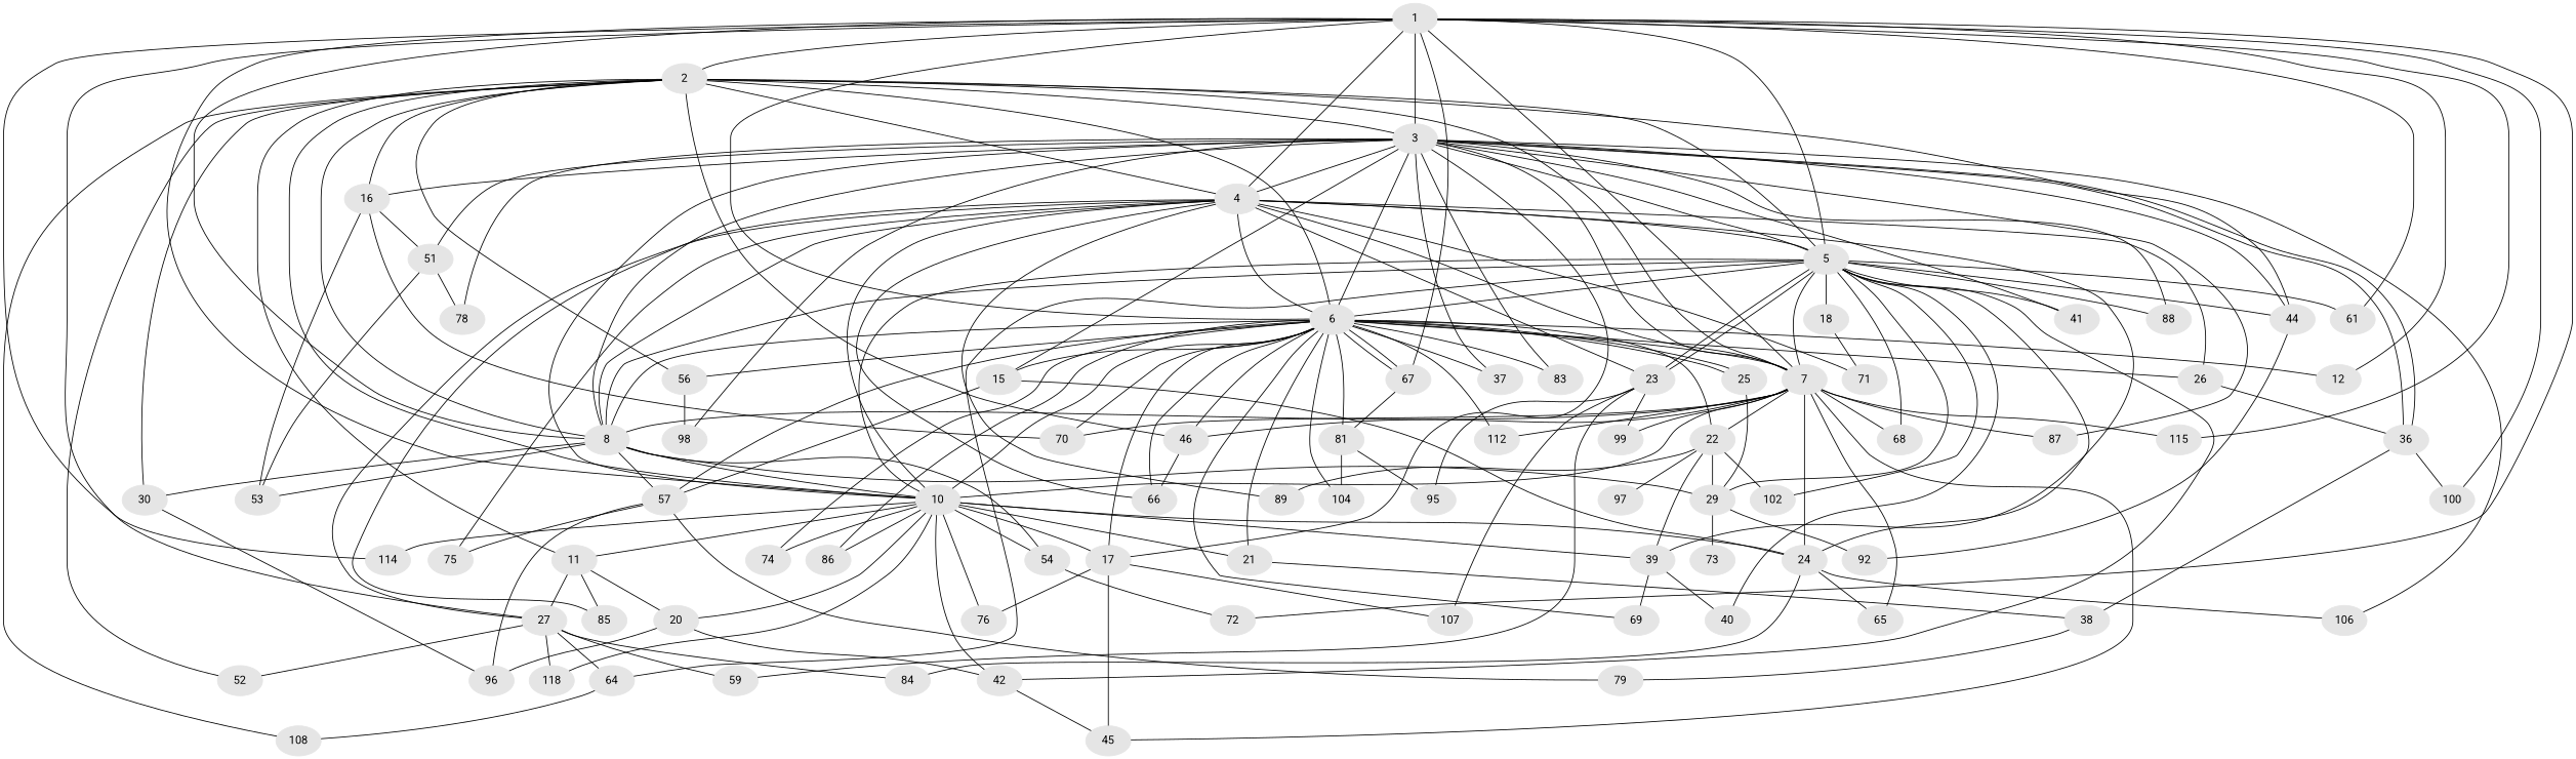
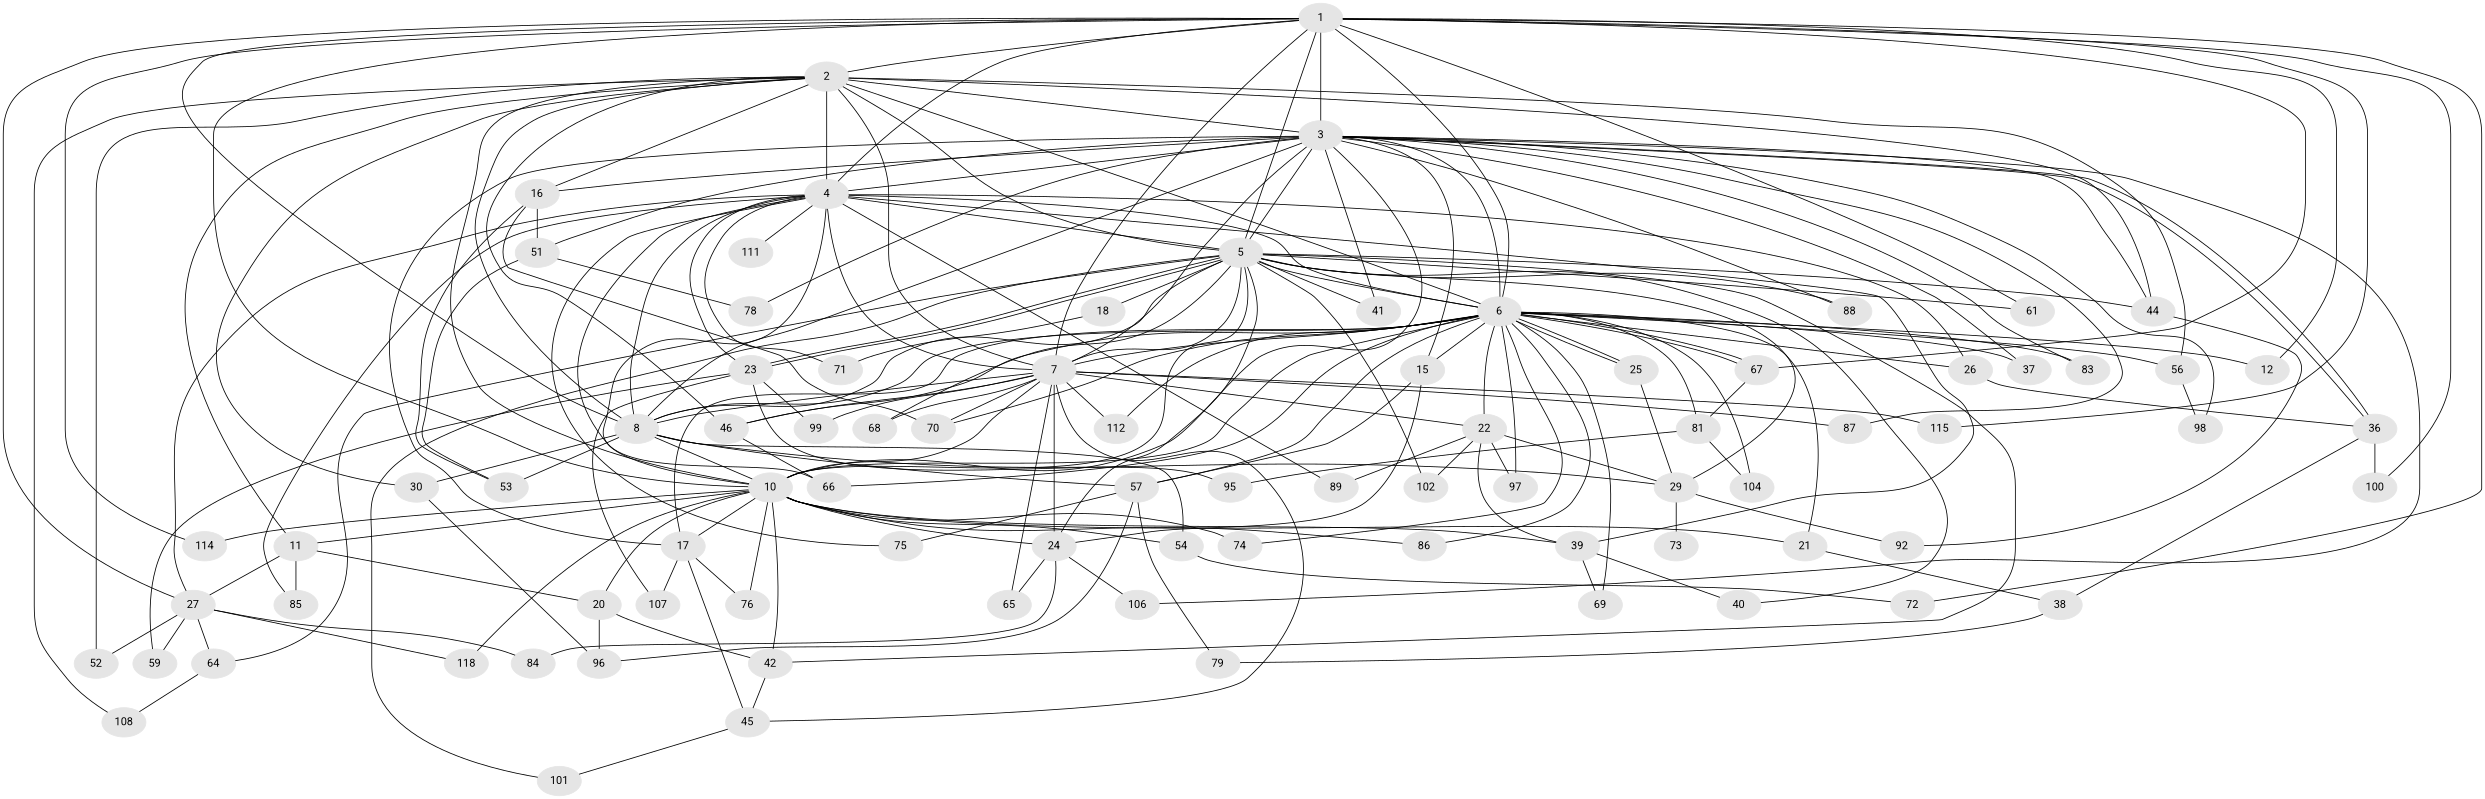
  graph {
    fontname=Roboto
    node [color=gray90 fontname=Roboto style=filled]
    edge [fontname=Roboto]
    1 [super="+70"]
    2 [super="+13"]
    3 [super="+9"]
    4 [super="+116"]
    5 [super="+31"]
    6 [super="+19"]
    7 [super="+35"]
    8 [super="+62"]
    10 [super="+91"]
    12
    27 [super="+63"]
    61
    67 [super="+82"]
    72
    100
    114
    115
    11 [super="+14"]
    16 [super="+93"]
    30
    44 [super="+45"]
    46 [super="+49"]
    52
    56
    108
    15 [super="+28"]
    17 [super="+47"]
    36 [super="+103"]
    37 [super="+105"]
    41
    51
    78
    83
    87
    88
    98
    106
    23 [super="+32"]
    26
    39 [super="+90"]
    66 [super="+113"]
    71
    75
    85
    89
+   111
    18
    24 [super="+48"]
    29 [super="+33"]
    40
    42 [super="+110"]
    64
    68
+   101
    102
    21
    22 [super="+34"]
    25 [super="+94"]
    57 [super="+58"]
    69
    74
    n62 [label=70 super="+80"]
    81
    86
    97
    104
    112
    n68 [label=45 super="+60"]
    65
    99
    53 [super="+117"]
    54
    20
    76
    118
    59
    84
    96 [super="+109"]
    92
    107
    38
    95
    73
    79
    1 -- 2
    1 -- 3 [weight=2]
    1 -- 4
    1 -- 5
    1 -- 6 [weight=2]
    1 -- 7 [weight=2]
    1 -- 8
    1 -- 10
    1 -- 12
    1 -- 27
    1 -- 61
    1 -- 67
    1 -- 72
    1 -- 100
    1 -- 114
    1 -- 115
    2 -- 3 [weight=2]
    2 -- 4 [weight=2]
    2 -- 5 [weight=2]
    2 -- 6 [weight=2]
    2 -- 7
    2 -- 8
    2 -- 10
    2 -- 11 [weight=2]
    2 -- 16
    2 -- 30
    2 -- 44
    2 -- 46
    2 -- 52
    2 -- 56
    2 -- 108
    3 -- 4 [weight=2]
    3 -- 5 [weight=2]
    3 -- 6 [weight=2]
    3 -- 7 [weight=2]
    3 -- 8 [weight=2]
    3 -- 10 [weight=2]
    3 -- 16
    3 -- 44
    3 -- 15
    3 -- 17
    3 -- 36
    3 -- 36
    3 -- 37 [weight=2]
    3 -- 41
    3 -- 51 [weight=2]
    3 -- 78
    3 -- 83
    3 -- 87
    3 -- 88
    3 -- 98
    3 -- 106
    4 -- 5
    4 -- 6
    4 -- 7
    4 -- 8
    4 -- 10
    4 -- 27
    4 -- 23
    4 -- 26
    4 -- 39
    4 -- 66
    4 -- 71
    4 -- 75
    4 -- 85
    4 -- 89
+   4 -- 111
    5 -- 6
    5 -- 7
    5 -- 8
    5 -- 10
    5 -- 61
    5 -- 44
    5 -- 41
    5 -- 88
    5 -- 23
    5 -- 23
    5 -- 18
    5 -- 24
    5 -- 29 [weight=2]
    5 -- 40
    5 -- 42
    5 -- 64
    5 -- 68
+   5 -- 101
    5 -- 102
    6 -- 7
    6 -- 8
    6 -- 10
    6 -- 12
    6 -- 67
    6 -- 67
    6 -- 46
    6 -- 56
    6 -- 15
    6 -- 17
    6 -- 37
    6 -- 83
    6 -- 26
    6 -- 66
    6 -- 21
    6 -- 22
    6 -- 25
    6 -- 25
    6 -- 57
    6 -- 69
    6 -- 74
    6 -- n62
    6 -- 81
    6 -- 86
+   6 -- 97
    6 -- 104
    6 -- 112
    7 -- 8 [weight=2]
    7 -- 10
    7 -- 115
    7 -- 46
    7 -- 87
    7 -- 24
    7 -- 68
    7 -- 22 [weight=2]
    7 -- n62
    7 -- 112
    7 -- n68
    7 -- 65
    7 -- 99
    8 -- 10
    8 -- 30
    8 -- 29
    8 -- 57
    8 -- 53
    8 -- 54
    10 -- 114
    10 -- 11
    10 -- 17
    10 -- 39
    10 -- 24
    10 -- 42
    10 -- 21
    10 -- 74
    10 -- 86
    10 -- 54
    10 -- 20 [weight=2]
    10 -- 76
    10 -- 118
    27 -- 52
    27 -- 64
    27 -- 118
    27 -- 59
    27 -- 84
    67 -- 81
    11 -- 27
    11 -- 85
    11 -- 20
    16 -- 51
    16 -- n62
    16 -- 53
    30 -- 96
    44 -- 92
    46 -- 66
    56 -- 98
    15 -- 24
    15 -- 57
    17 -- n68
    17 -- 76
    17 -- 107
    36 -- 100
    36 -- 38
    51 -- 78
    51 -- 53
    23 -- 99
    23 -- 59
    23 -- 107
    23 -- 95
    26 -- 36
    39 -- 40
    39 -- 69
    18 -- 71
    24 -- 106
    24 -- 65
    24 -- 84
    29 -- 92
    29 -- 73 [weight=2]
    42 -- n68
    64 -- 108
    21 -- 38
    22 -- 39
    22 -- 89
    22 -- 29
    22 -- 102
    22 -- 97
    25 -- 29
    57 -- 75
    57 -- 96
    57 -- 79
    81 -- 104
    81 -- 95
+   n68 -- 101
    54 -- 72
    20 -- 42
    20 -- 96
    38 -- 79
  }
